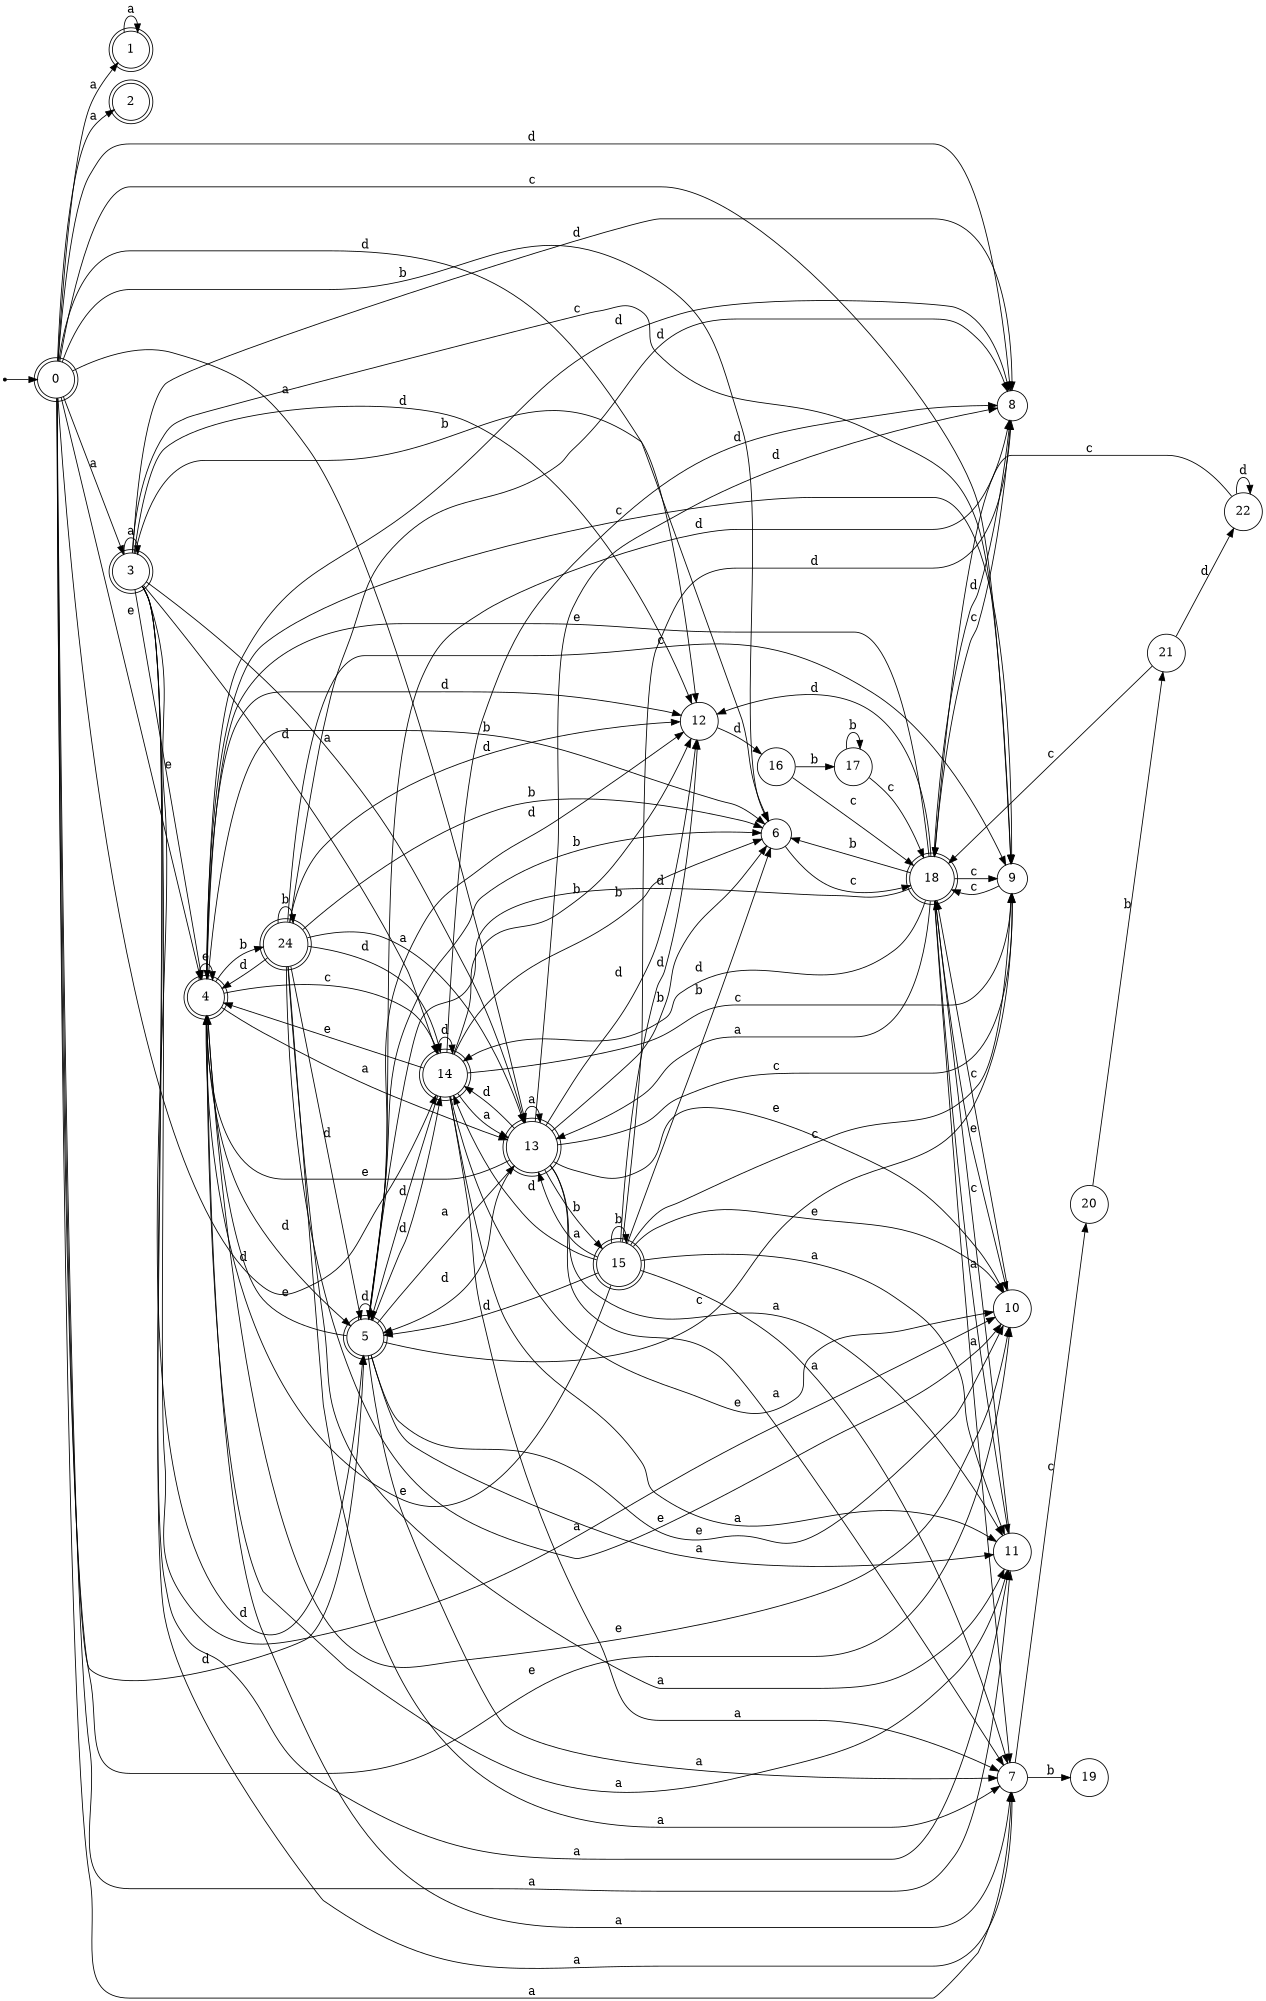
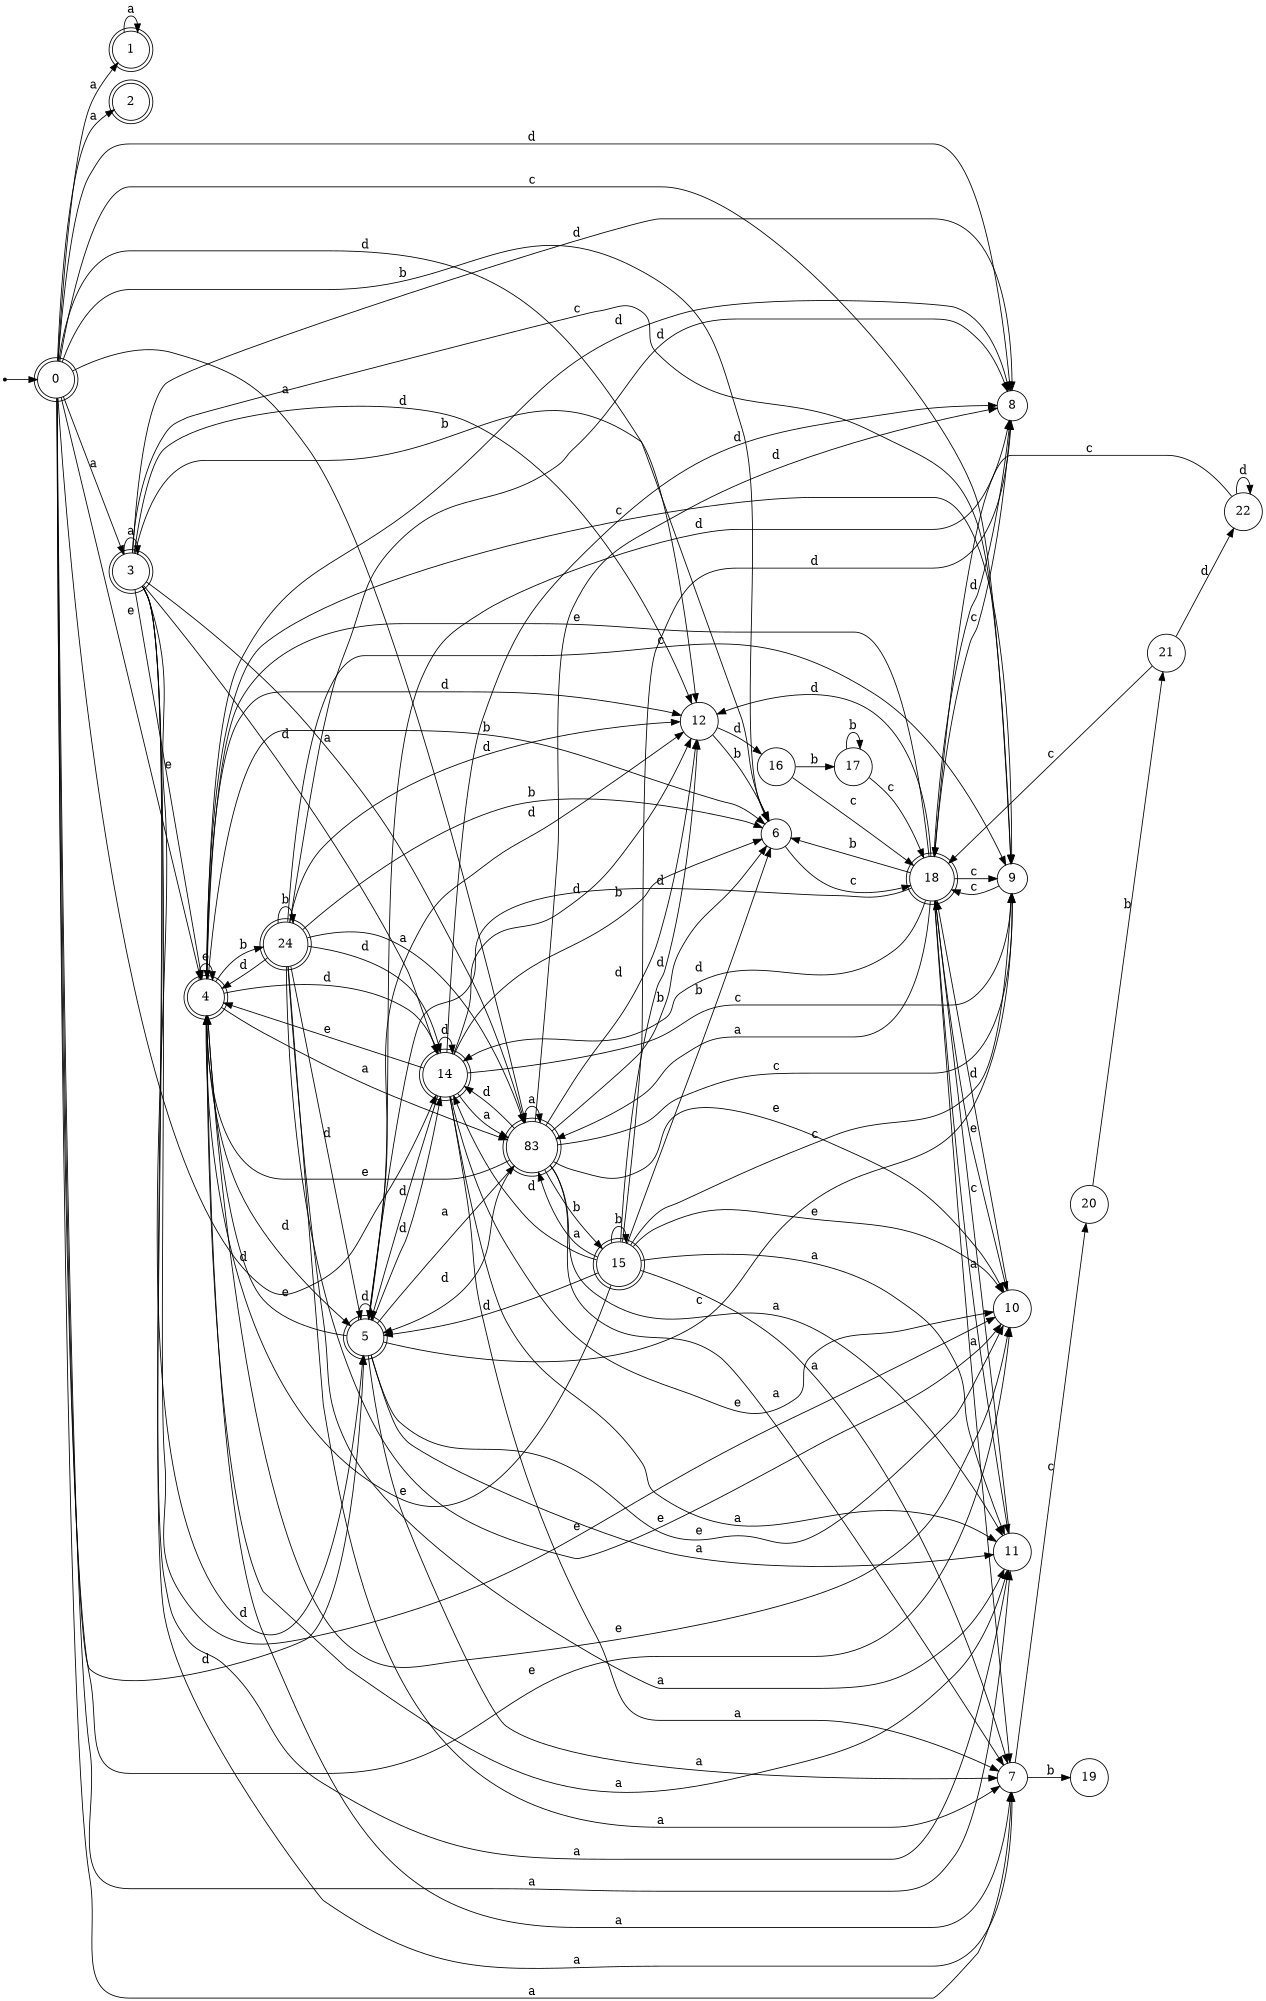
  digraph {
    rankdir=LR
    node [shape=circle]
    dummy0 [shape=point]
    0 [shape=doublecircle]
    1 [shape=doublecircle]
    2 [shape=doublecircle]
    3 [shape=doublecircle]
    4 [shape=doublecircle]
    5 [shape=doublecircle]
    6
    7
    8
    9
    10
    11
    12
-   13 [shape=doublecircle]
+   13 [shape=doublecircle label=83]
    14 [shape=doublecircle]
    24 [shape=doublecircle]
    18 [shape=doublecircle]
    19
    20
    16
    15 [shape=doublecircle]
    21
    17
    22
    dummy0 -> 0
    0 -> 1 [label=a]
    0 -> 2 [label=a]
    0 -> 3 [label=a]
    0 -> 4 [label=e]
    0 -> 5 [label=d]
    0 -> 6 [label=b]
    0 -> 7 [label=a]
    0 -> 8 [label=d]
    0 -> 9 [label=c]
    0 -> 10 [label=e]
    0 -> 11 [label=a]
    0 -> 12 [label=d]
    0 -> 13 [label=a]
    0 -> 14 [label=d]
    1 -> 1 [label=a]
    3 -> 3 [label=a]
    3 -> 4 [label=e]
    3 -> 5 [label=d]
    3 -> 6 [label=b]
    3 -> 7 [label=a]
    3 -> 8 [label=d]
    3 -> 9 [label=c]
-   3 -> 10 [label=a]
+   3 -> 10 [label=e]
    3 -> 11 [label=a]
    3 -> 12 [label=d]
    3 -> 13 [label=a]
    3 -> 14 [label=d]
    4 -> 4 [label=e]
    4 -> 5 [label=d]
    4 -> 6 [label=b]
    4 -> 7 [label=a]
    4 -> 8 [label=d]
    4 -> 9 [label=c]
    4 -> 10 [label=e]
    4 -> 11 [label=a]
    4 -> 12 [label=d]
    4 -> 13 [label=a]
-   4 -> 14 [label=c]
+   4 -> 14 [label=d]
    4 -> 24 [label=b]
    5 -> 4 [label=e]
    5 -> 5 [label=d]
-   5 -> 6 [label=b]
+   12 -> 6 [label=b]
    5 -> 7 [label=a]
    5 -> 8 [label=d]
    5 -> 9 [label=c]
    5 -> 10 [label=e]
    5 -> 11 [label=a]
    5 -> 12 [label=d]
    5 -> 13 [label=a]
    5 -> 14 [label=d]
    6 -> 18 [label=c]
    7 -> 19 [label=b]
    7 -> 20 [label=c]
    8 -> 18 [label=c]
    9 -> 18 [label=c]
-   10 -> 18 [label=c]
+   10 -> 18 [label=d]
    11 -> 18 [label=c]
    12 -> 16 [label=d]
    13 -> 4 [label=e]
    13 -> 5 [label=d]
    13 -> 6 [label=b]
    13 -> 7 [label=a]
    13 -> 8 [label=d]
    13 -> 9 [label=c]
    13 -> 10 [label=e]
    13 -> 11 [label=a]
    13 -> 12 [label=d]
    13 -> 13 [label=a]
    13 -> 14 [label=d]
    13 -> 15 [label=b]
    14 -> 4 [label=e]
    14 -> 5 [label=d]
    14 -> 6 [label=b]
    14 -> 7 [label=a]
    14 -> 8 [label=d]
    14 -> 9 [label=c]
    14 -> 10 [label=e]
    14 -> 11 [label=a]
-   14 -> 12 [label=b]
+   14 -> 12 [label=d]
    14 -> 13 [label=a]
    14 -> 14 [label=d]
    24 -> 4 [label=d]
    24 -> 5 [label=d]
    24 -> 6 [label=b]
    24 -> 7 [label=a]
    24 -> 8 [label=d]
    24 -> 9 [label=c]
    24 -> 10 [label=e]
    24 -> 11 [label=a]
    24 -> 12 [label=d]
    24 -> 13 [label=a]
    24 -> 14 [label=d]
    24 -> 24 [label=b]
    18 -> 4 [label=e]
    18 -> 5 [label=d]
    18 -> 6 [label=b]
    18 -> 7 [label=a]
    18 -> 8 [label=d]
    18 -> 9 [label=c]
    18 -> 10 [label=e]
    18 -> 11 [label=a]
    18 -> 12 [label=d]
    18 -> 13 [label=a]
    18 -> 14 [label=d]
    20 -> 21 [label=b]
    16 -> 18 [label=c]
    16 -> 17 [label=b]
    15 -> 4 [label=e]
    15 -> 5 [label=d]
    15 -> 6 [label=b]
    15 -> 7 [label=a]
    15 -> 8 [label=d]
    15 -> 9 [label=c]
    15 -> 10 [label=e]
    15 -> 11 [label=a]
    15 -> 12 [label=d]
    15 -> 13 [label=a]
    15 -> 14 [label=d]
    15 -> 15 [label=b]
    21 -> 18 [label=c]
    21 -> 22 [label=d]
    17 -> 18 [label=c]
    17 -> 17 [label=b]
    22 -> 18 [label=c]
    22 -> 22 [label=d]
  }
